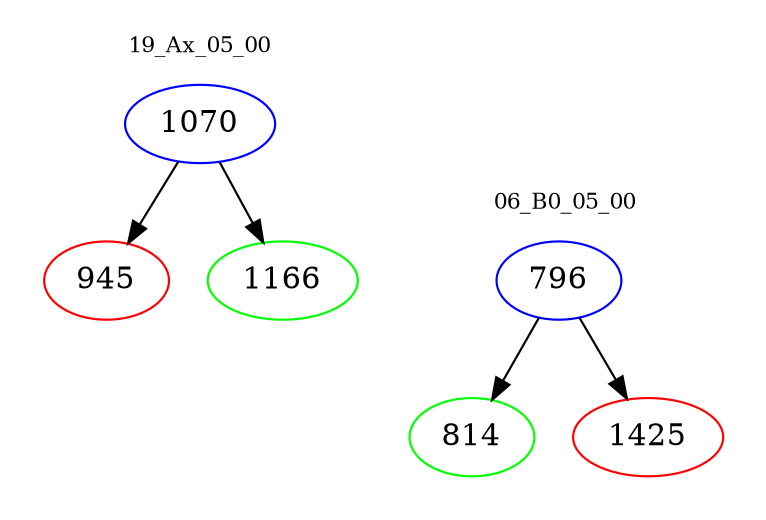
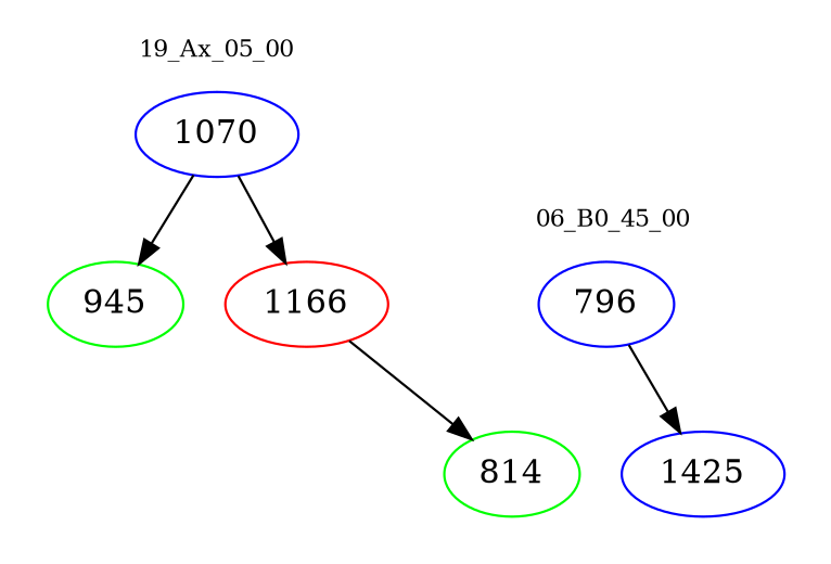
  digraph {
    node [color=blue]
    edge [color=black]
    n1 [label=1070]
-   n2 [color=red label=945]
-   n3 [color=green label=1166]
+   n2 [color=green label=945]
+   n3 [color=red label=1166]
    n4 [label=796]
    n5 [color=green label=814]
-   n6 [color=red label=1425]
+   n6 [label=1425]
    subgraph cluster_1 {
      color=white
      fontsize=10
      label="19_Ax_05_00"
      n1
      n2
      n3
    }
    subgraph cluster_2 {
      color=white
      fontsize=10
-     label="06_B0_05_00"
+     label="06_B0_45_00"
      n4
      n5
      n6
    }
    n1 -> n2
    n1 -> n3
-   n4 -> n5
+   n3 -> n5
    n4 -> n6
  }
